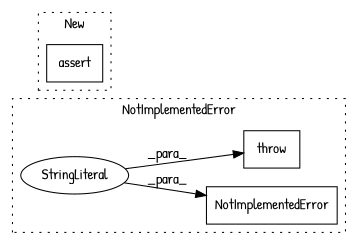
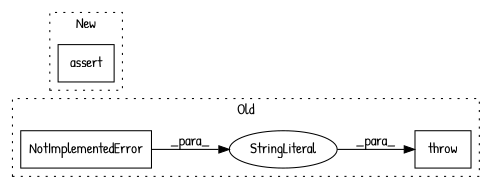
  digraph {
    fontname="Patrick Hand"
    rankdir=LR
    node [fontname="Patrick Hand" shape=box]
    edge [fontname="Patrick Hand"]
    n1 [a=32 l="20,1" label=NotImplementedError s="18406,18490"]
    n2 [a=53 l=6 label=throw s=18400]
    n3 [a=45 l=64 label=StringLiteral s=18426 shape=ellipse]
    n4 [a=6 l=7 label=assert s=18453]
    subgraph cluster_1 {
-     label=NotImplementedError
+     label=Old
      style=dotted
      n1
      n2
      n3
    }
    subgraph cluster_2 {
      label=New
      style=dotted
      n4
    }
-   n3 -> n1 [label=_para_]
+   n1 -> n3 [label=_para_]
    n3 -> n2 [label=_para_]
  }
